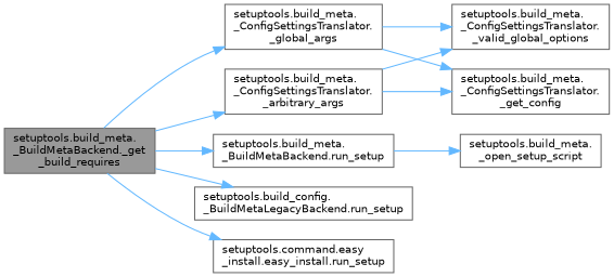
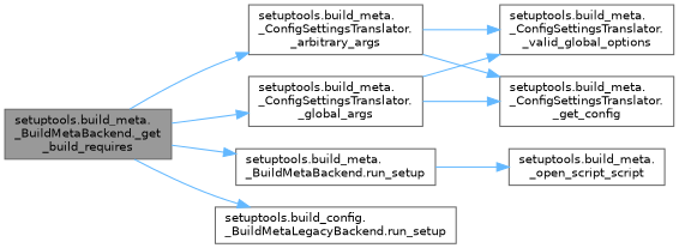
  digraph {
    rankdir=LR
    node [color=grey40 fillcolor=white fontname=Helvetica fontsize=10 shape=box style=filled]
    edge [color=steelblue1 fontname=Helvetica fontsize=10 labelfontname=Helvetica labelfontsize=10 style=solid]
    n1 [color=gray40 fillcolor=grey60 fontcolor=black height=0.2 label="setuptools.build_meta.\l_BuildMetaBackend._get\l_build_requires" width=0.4]
    n2 [height=0.2 label="setuptools.build_meta.\l_ConfigSettingsTranslator.\l_arbitrary_args" width=0.4]
    n3 [height=0.2 label="setuptools.build_meta.\l_ConfigSettingsTranslator.\l_global_args" width=0.4]
    n4 [height=0.2 label="setuptools.build_meta.\l_BuildMetaBackend.run_setup" width=0.4]
    n5 [height=0.2 label="setuptools.build_config.\l_BuildMetaLegacyBackend.run_setup" width=0.4]
-   n6 [height=0.2 label="setuptools.command.easy\l_install.easy_install.run_setup" width=0.4]
    n7 [height=0.2 label="setuptools.build_meta.\l_ConfigSettingsTranslator.\l_get_config" width=0.4]
    n8 [height=0.2 label="setuptools.build_meta.\l_ConfigSettingsTranslator.\l_valid_global_options" width=0.4]
-   n9 [height=0.2 label="setuptools.build_meta.\l_open_setup_script" width=0.4]
+   n9 [height=0.2 label="setuptools.build_meta.\l_open_script_script" width=0.4]
    n1 -> n2
    n1 -> n3
    n1 -> n4
    n1 -> n5
-   n1 -> n6
    n2 -> n7
    n2 -> n8
    n3 -> n7
    n3 -> n8
    n4 -> n9
  }
